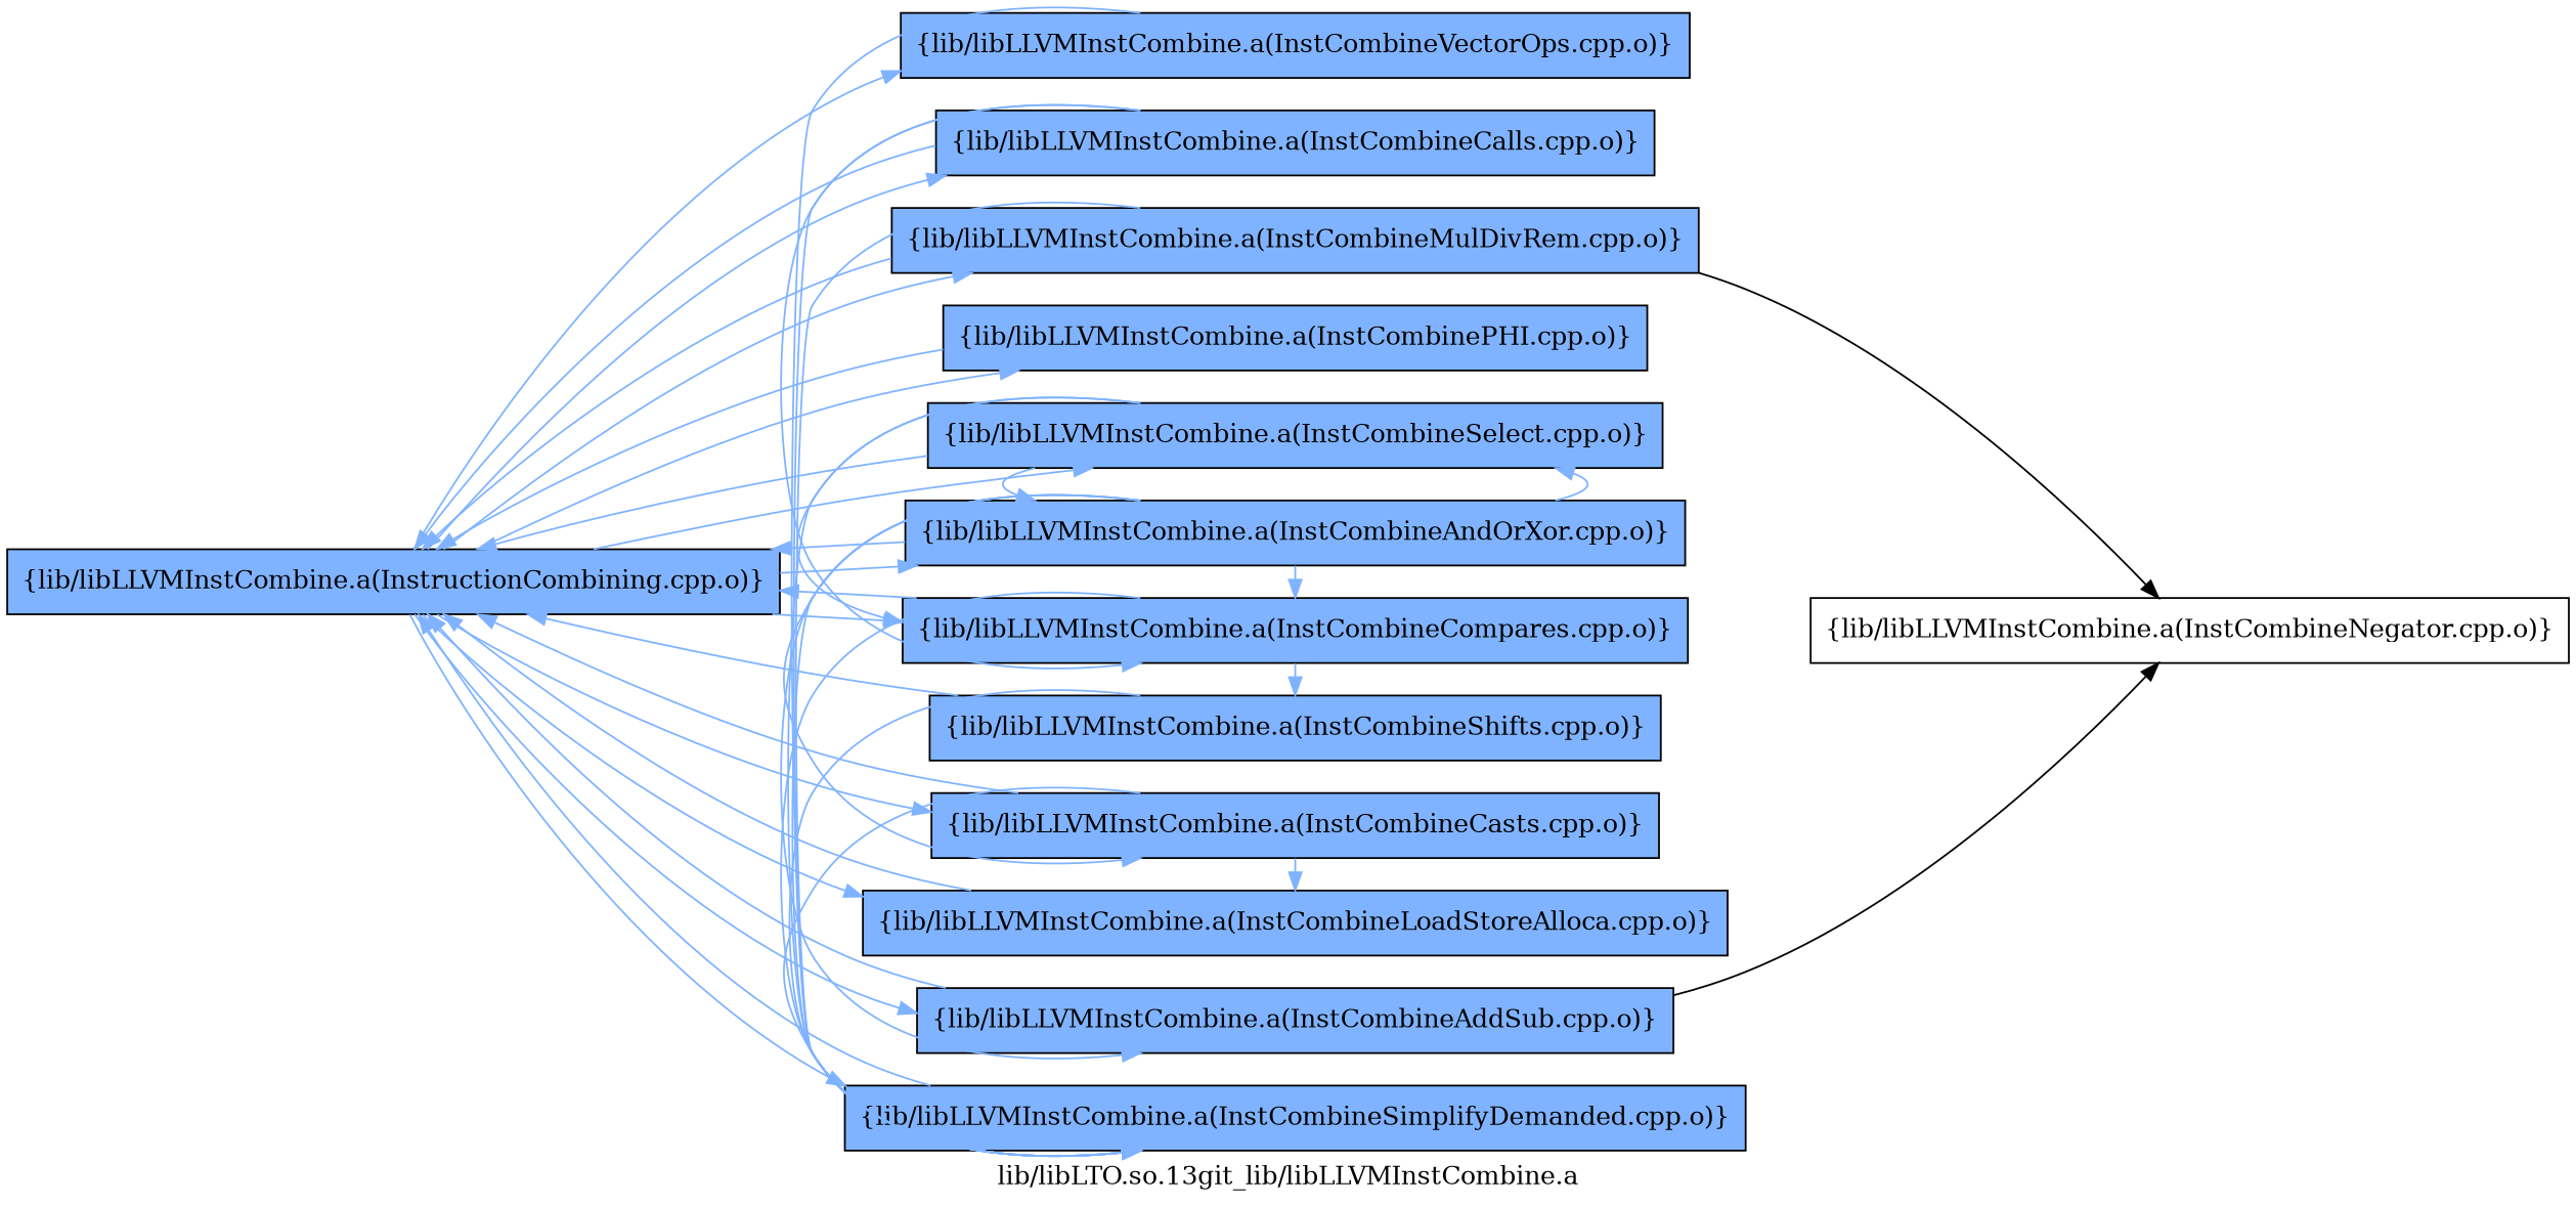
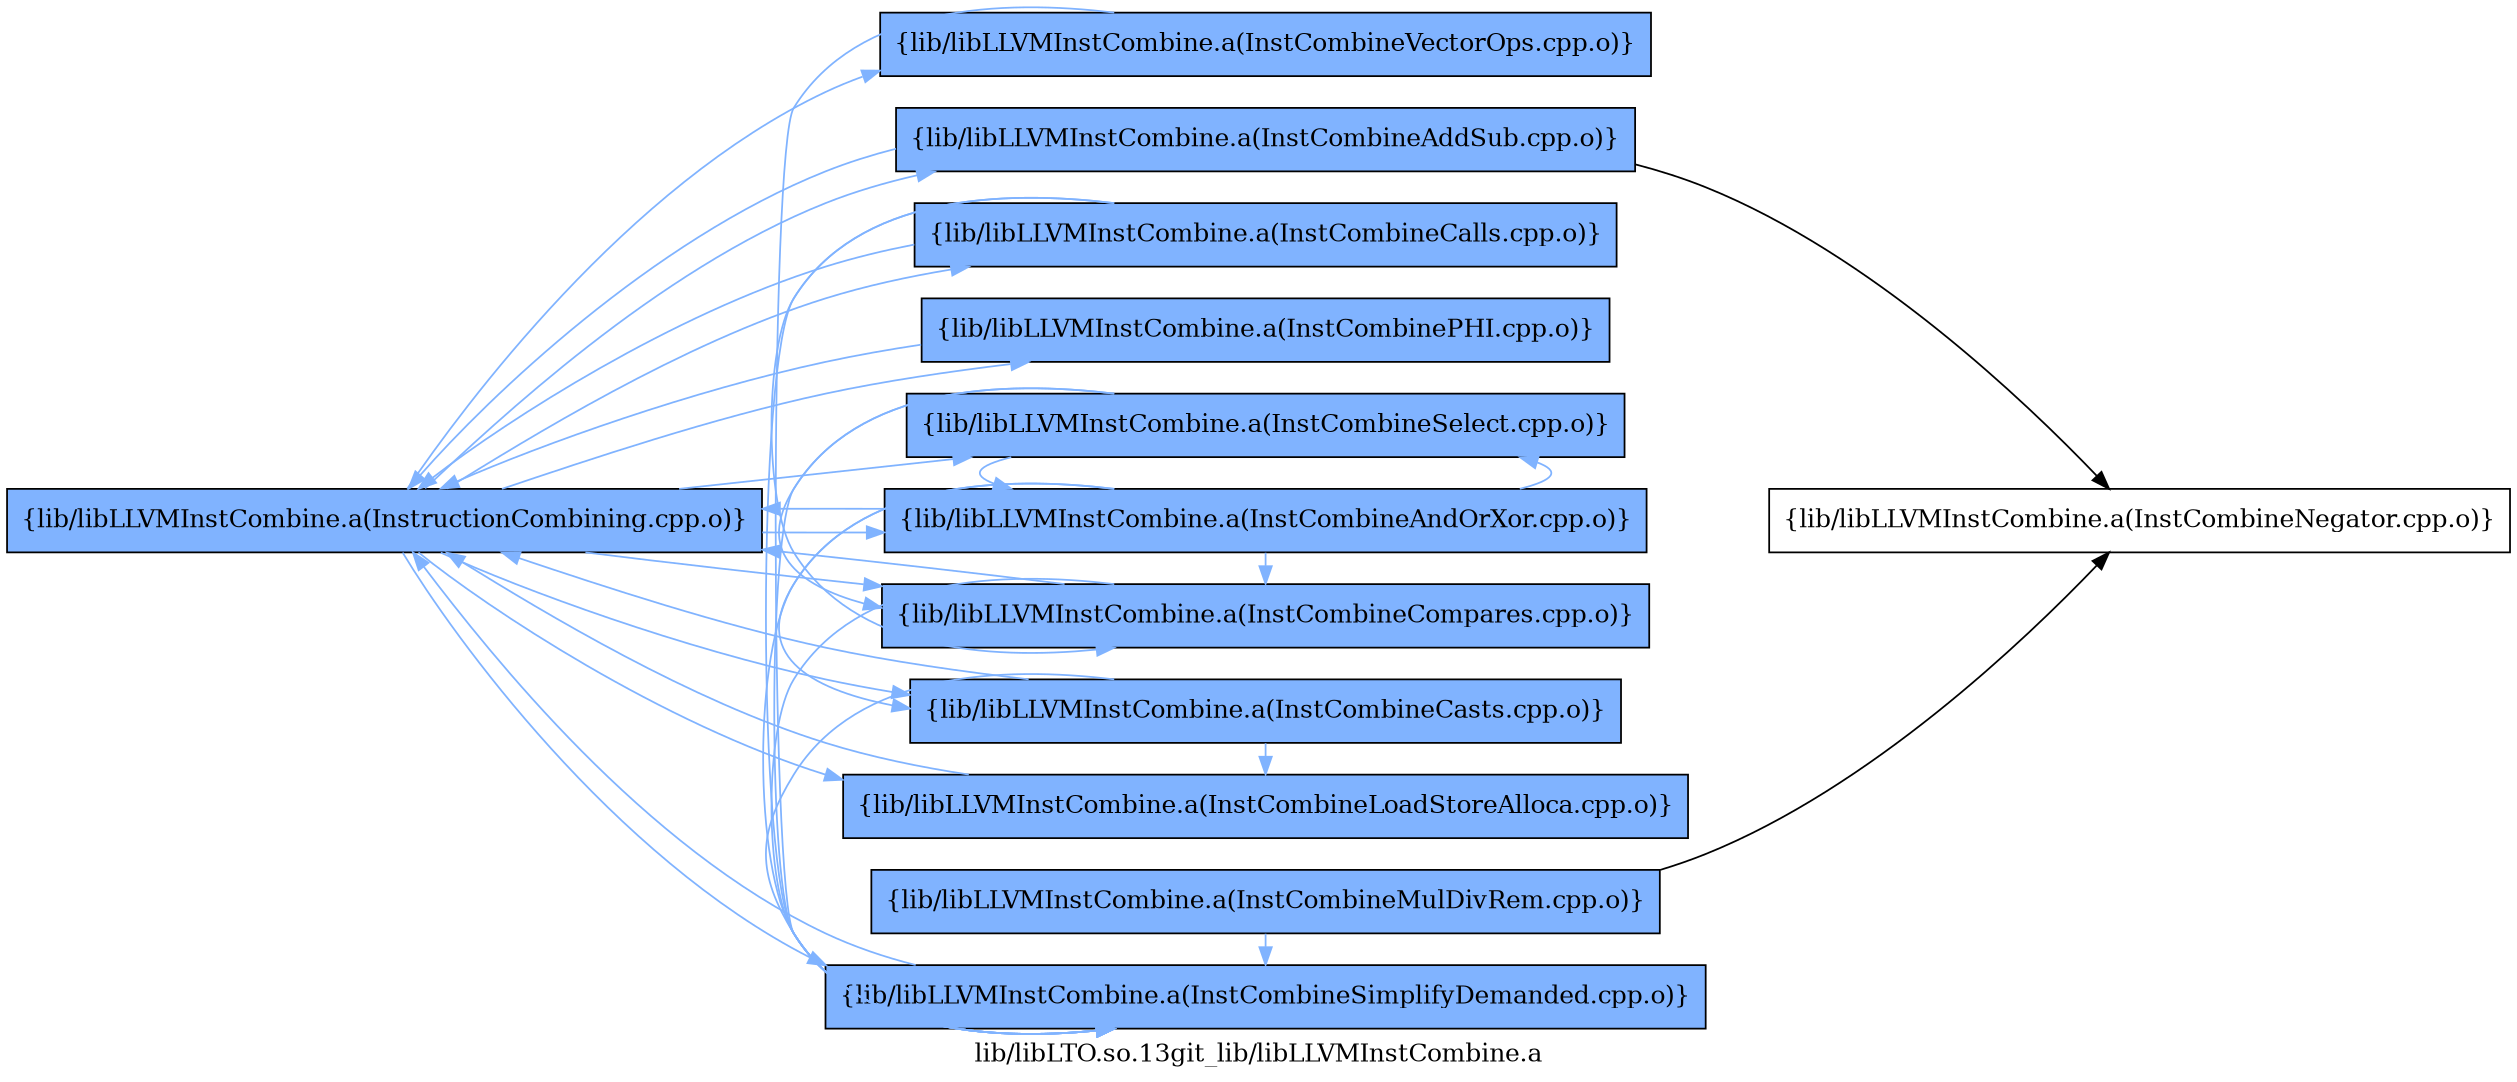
  digraph {
    label="lib/libLTO.so.13git_lib/libLLVMInstCombine.a"
    rankdir=LR
    node [fillcolor="0.600000 0.5 1" group=1 shape=box style=filled]
    edge [color="0.600000 0.5 1"]
    n1 [label="{lib/libLLVMInstCombine.a(InstructionCombining.cpp.o)}"]
    n2 [label="{lib/libLLVMInstCombine.a(InstCombineSimplifyDemanded.cpp.o)}"]
    n3 [label="{lib/libLLVMInstCombine.a(InstCombineVectorOps.cpp.o)}"]
    n4 [label="{lib/libLLVMInstCombine.a(InstCombineAddSub.cpp.o)}"]
    n5 [label="{lib/libLLVMInstCombine.a(InstCombineAndOrXor.cpp.o)}"]
    n6 [label="{lib/libLLVMInstCombine.a(InstCombineCalls.cpp.o)}"]
    n7 [label="{lib/libLLVMInstCombine.a(InstCombineCasts.cpp.o)}"]
    n8 [label="{lib/libLLVMInstCombine.a(InstCombineCompares.cpp.o)}"]
    n9 [label="{lib/libLLVMInstCombine.a(InstCombineLoadStoreAlloca.cpp.o)}"]
    n10 [label="{lib/libLLVMInstCombine.a(InstCombineMulDivRem.cpp.o)}"]
    n11 [label="{lib/libLLVMInstCombine.a(InstCombinePHI.cpp.o)}"]
    n12 [label="{lib/libLLVMInstCombine.a(InstCombineSelect.cpp.o)}"]
-   n13 [label="{lib/libLLVMInstCombine.a(InstCombineShifts.cpp.o)}"]
    n14 [group=0 label="{lib/libLLVMInstCombine.a(InstCombineNegator.cpp.o)}" fillcolor="" style=""]
    subgraph sub_1 {
      rank=same
      n1
    }
    subgraph sub_2 {
      rank=same
      n2
      n3
      n4
      n5
      n6
      n7
      n8
      n9
      n10
      n11
      n12
-     n13
    }
    n1 -> n2
    n1 -> n3
    n1 -> n4
    n1 -> n5
    n1 -> n6
    n1 -> n7
    n1 -> n8
    n1 -> n9
-   n1 -> n10
    n1 -> n11
    n1 -> n12
    n2 -> n1
    n3 -> n2
    n4 -> n1
    n4 -> n14 [color=""]
    n5 -> n1
    n5 -> n2
-   n5 -> n4
    n5 -> n7
    n5 -> n8
    n5 -> n12
    n6 -> n1
    n6 -> n2
    n6 -> n8
    n7 -> n1
    n7 -> n2
    n7 -> n9
    n8 -> n1
    n8 -> n2
-   n8 -> n13
    n9 -> n1
-   n10 -> n1
    n10 -> n2
    n10 -> n14 [color=""]
    n11 -> n1
-   n12 -> n1
    n12 -> n2
    n12 -> n5
    n12 -> n8
-   n13 -> n1
-   n13 -> n2
  }
